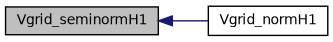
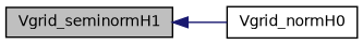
  digraph {
    rankdir=LR
    fontname="DejaVu Sans"
    node [color=black fontname="DejaVu Sans" fontsize=10 shape=record style=filled]
    n1 [fillcolor=grey75 fontcolor=black height=0.2 label=Vgrid_seminormH1 width=0.4]
-   n2 [fillcolor=white height=0.2 label=Vgrid_normH1 width=0.4]
+   n2 [fillcolor=white height=0.2 label=Vgrid_normH0 width=0.4]
    n1 -> n2 [color=midnightblue dir=back fontname="DejaVu Sans" fontsize=10 labelfontname=FreeSans labelfontsize=10 style=solid]
  }
